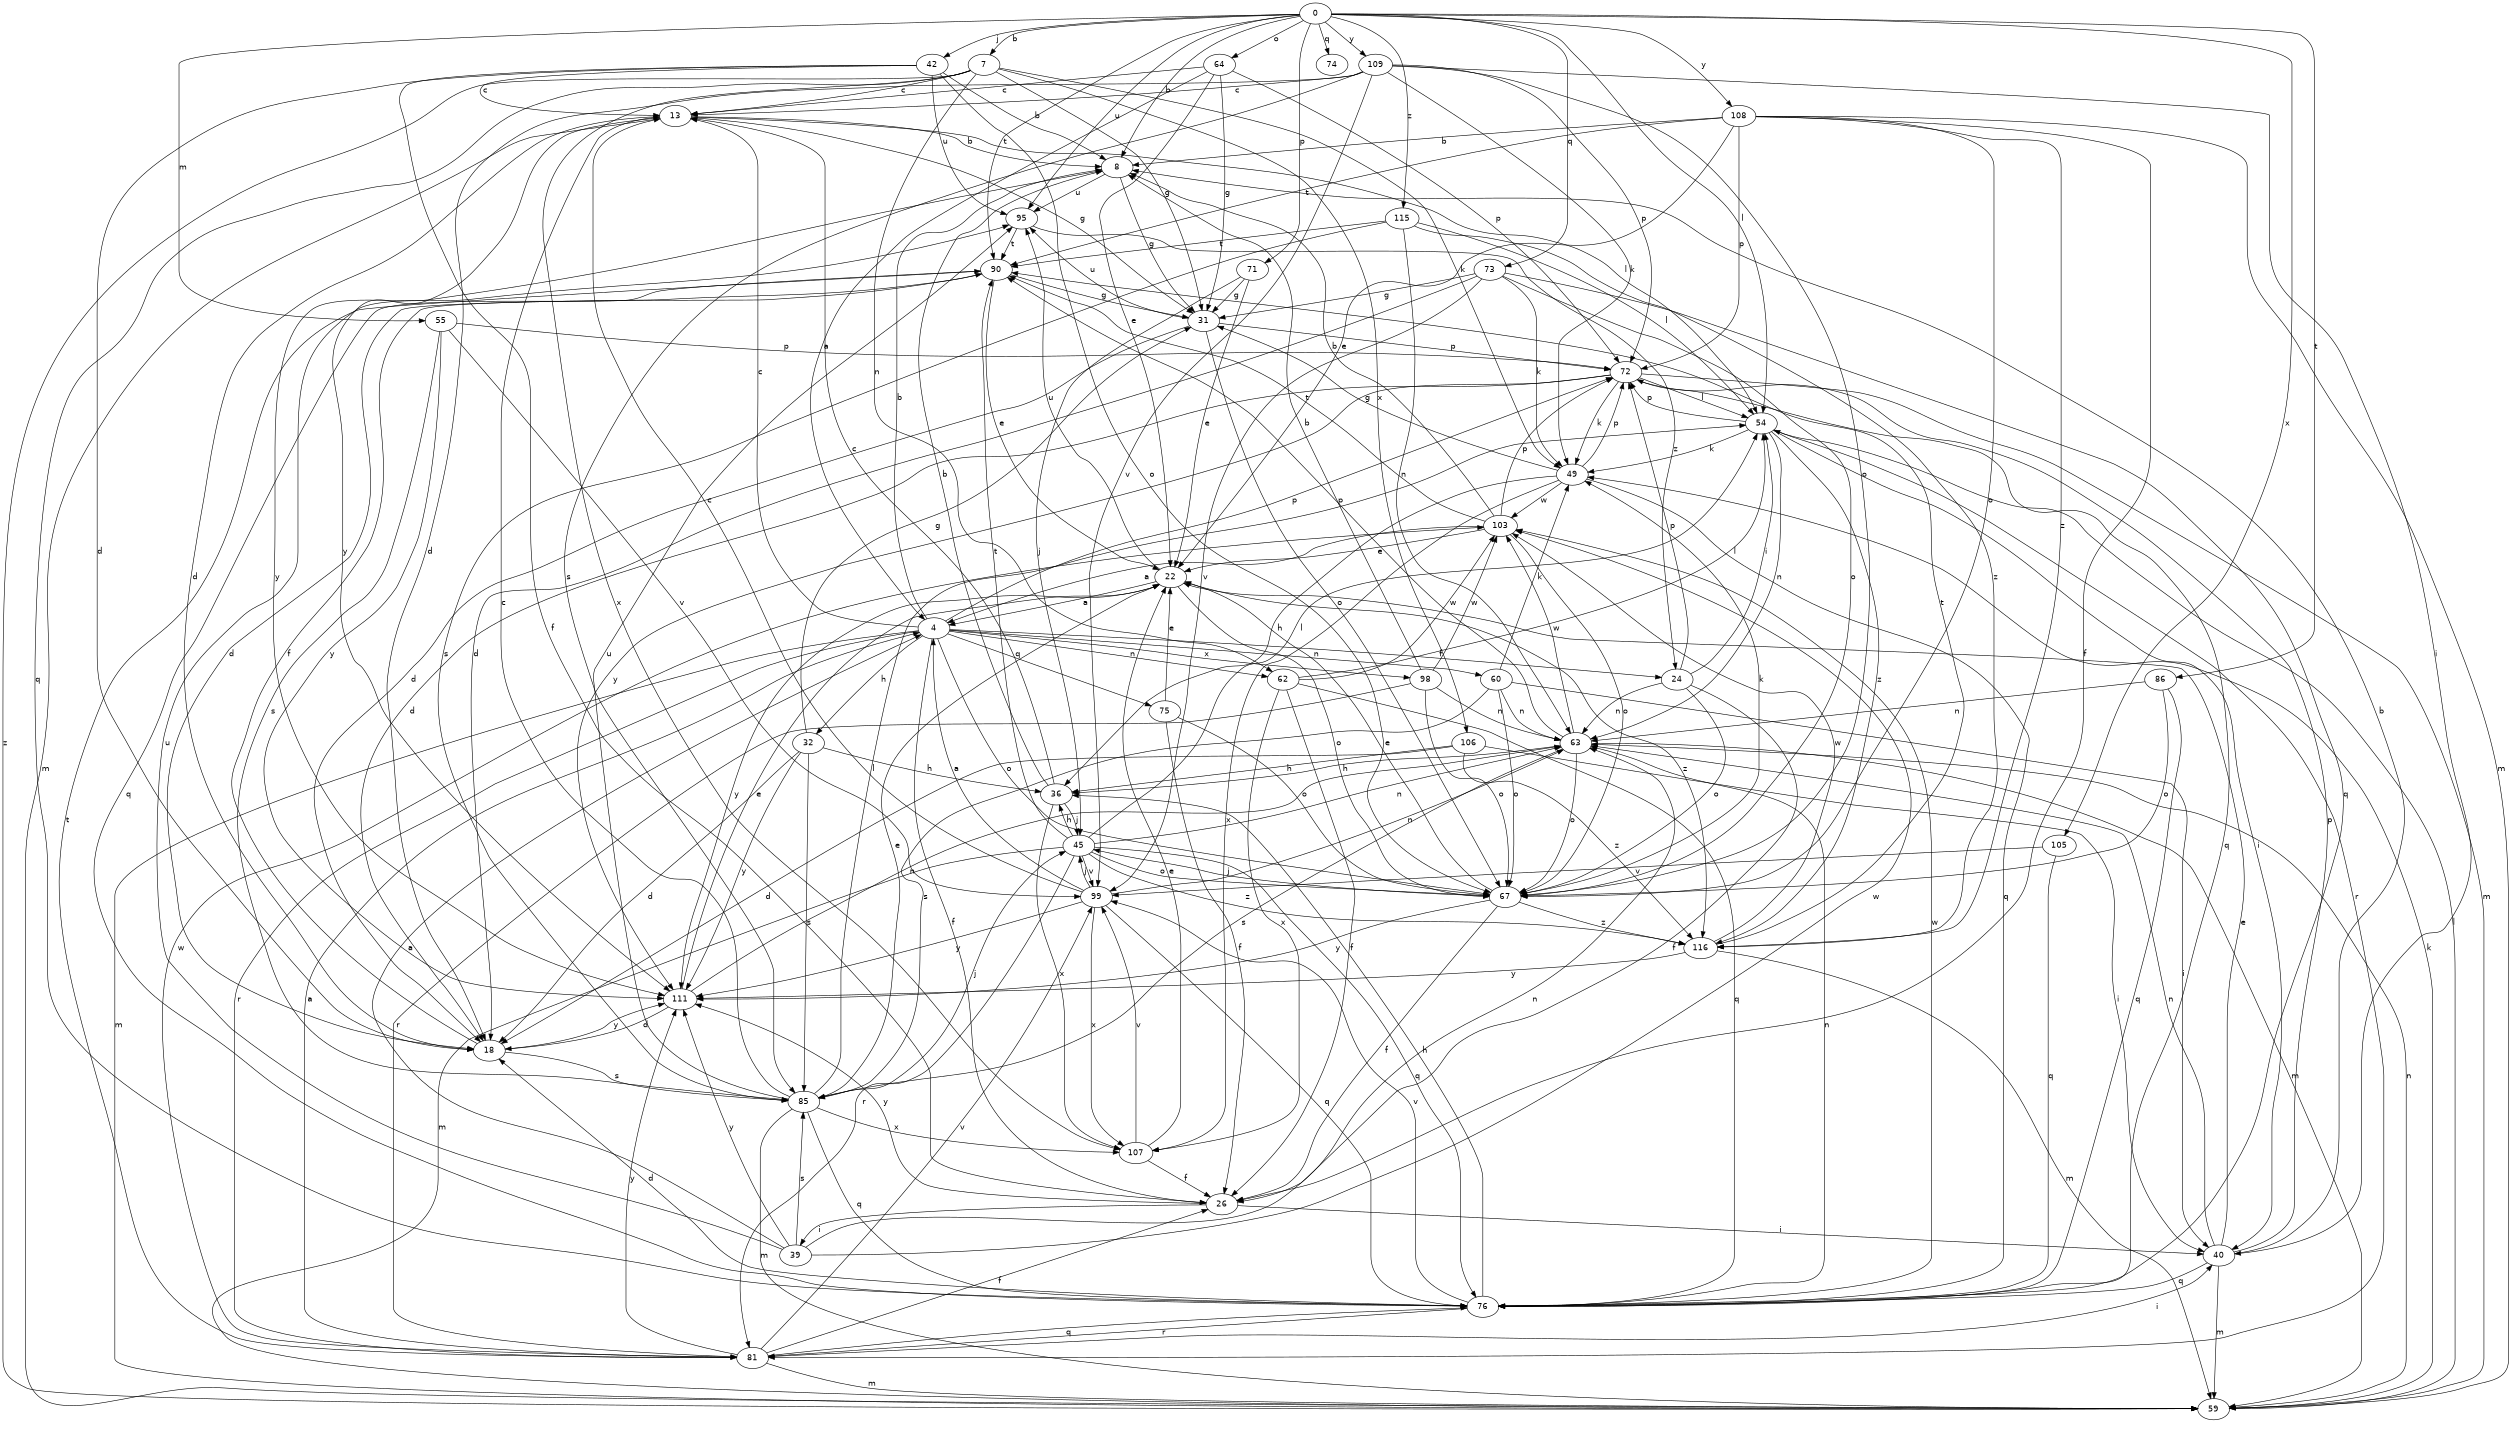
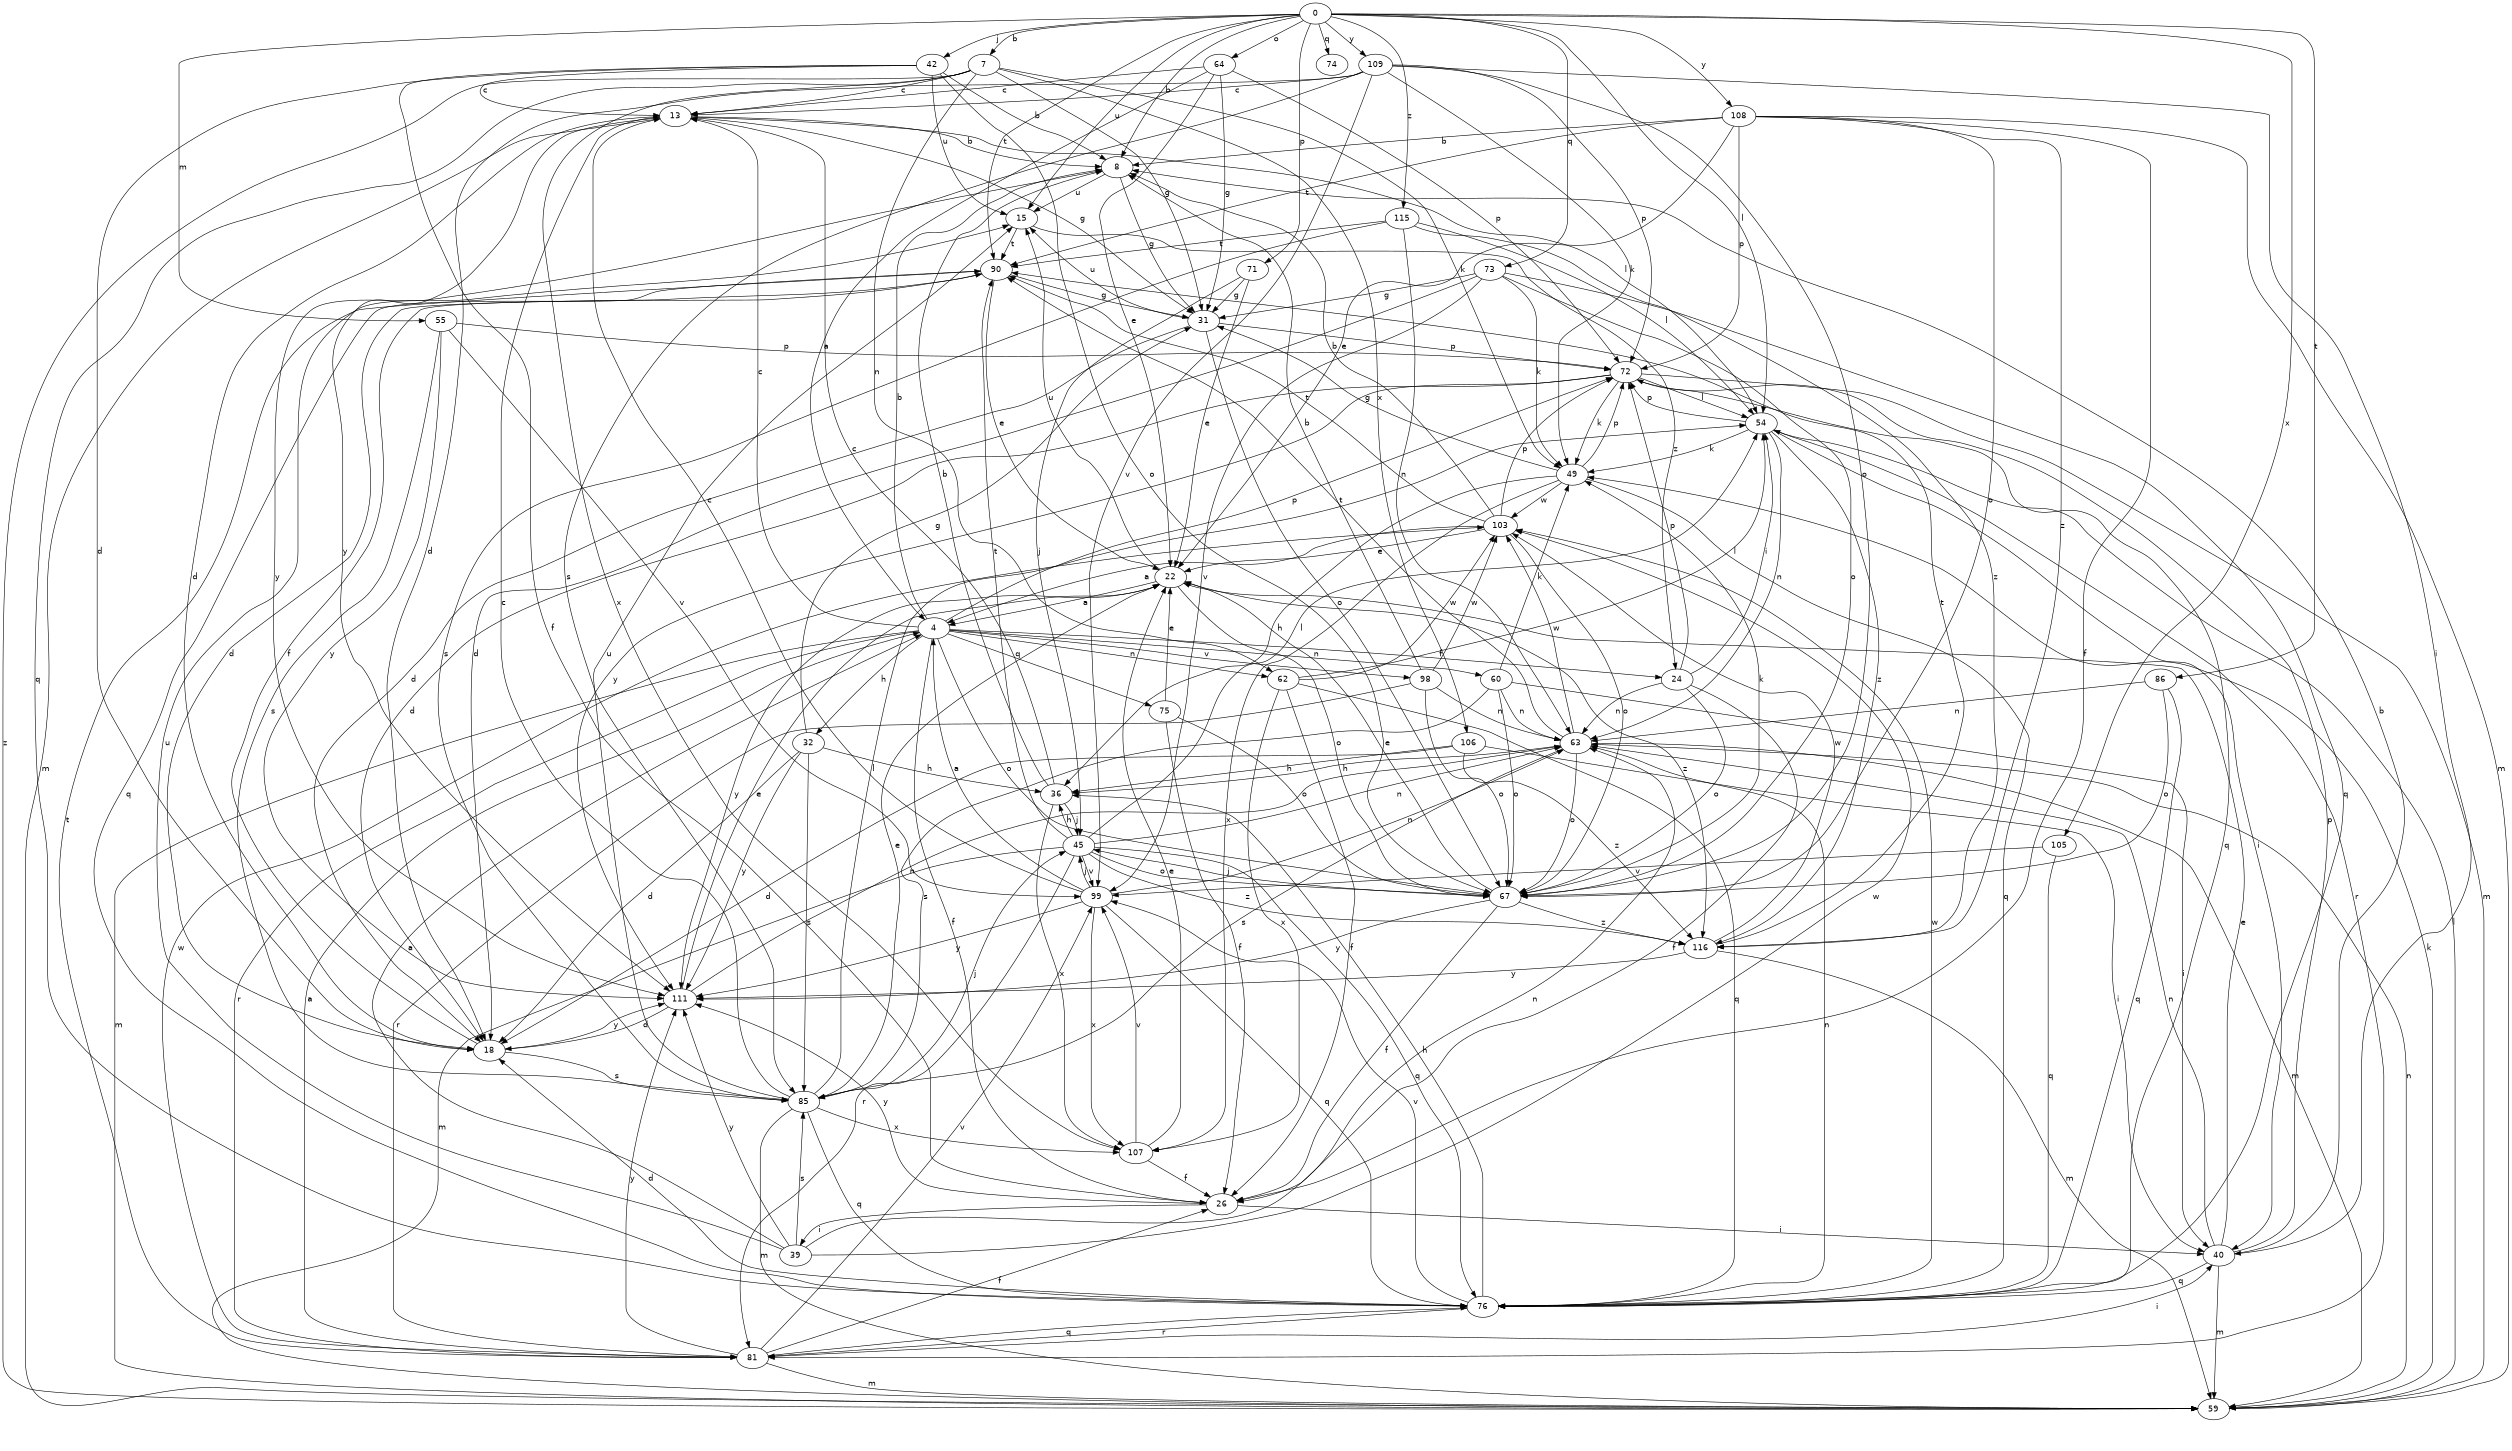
  strict digraph {
    fontname="DejaVu Sans"
    node [fontname="DejaVu Sans"]
    edge [fontname="DejaVu Sans"]
    0
    7
    8
    42
    54
    55
    64
    71
    73
    74
    86
    90
-   95
+   95 [label=15]
    105
    108
    109
    115
    13
    59
    62
    31
    49
    76
    106
    107
    111
    26
    67
    18
    72
    81
    116
    63
    40
    85
    99
    4
    22
    45
    24
    n41 [label=32]
    60
    75
    98
    39
    36
    103
    0 -> 7 [label=b]
    0 -> 8 [label=b]
    0 -> 42 [label=j]
    0 -> 54 [label=l]
    0 -> 55 [label=m]
    0 -> 64 [label=o]
    0 -> 71 [label=p]
    0 -> 73 [label=q]
    0 -> 74 [label=q]
    0 -> 86 [label=t]
    0 -> 90 [label=t]
    0 -> 95 [label=u]
    0 -> 105 [label=x]
    0 -> 108 [label=y]
    0 -> 109 [label=y]
    0 -> 115 [label=z]
    7 -> 13 [label=c]
    7 -> 59 [label=z]
    7 -> 62 [label=n]
    7 -> 31 [label=g]
    7 -> 49 [label=k]
    7 -> 76 [label=q]
    7 -> 106 [label=x]
    7 -> 107 [label=x]
    8 -> 95 [label=u]
    8 -> 31 [label=g]
    8 -> 111 [label=y]
    42 -> 8 [label=b]
    42 -> 95 [label=u]
    42 -> 13 [label=c]
    42 -> 26 [label=f]
    42 -> 67 [label=o]
    42 -> 18 [label=d]
    54 -> 49 [label=k]
    54 -> 72 [label=p]
    54 -> 81 [label=r]
    54 -> 116 [label=z]
    54 -> 63 [label=n]
    54 -> 40 [label=i]
    55 -> 111 [label=y]
    55 -> 72 [label=p]
    55 -> 85 [label=s]
    55 -> 99 [label=v]
    64 -> 13 [label=c]
    64 -> 31 [label=g]
    64 -> 72 [label=p]
    64 -> 4 [label=a]
    64 -> 22 [label=e]
    71 -> 31 [label=g]
    71 -> 22 [label=e]
    71 -> 45 [label=j]
    73 -> 31 [label=g]
    73 -> 49 [label=k]
    73 -> 76 [label=q]
    73 -> 67 [label=o]
    73 -> 18 [label=d]
    73 -> 99 [label=v]
    86 -> 76 [label=q]
    86 -> 67 [label=o]
    86 -> 63 [label=n]
    90 -> 31 [label=g]
    90 -> 76 [label=q]
    90 -> 18 [label=d]
    90 -> 22 [label=e]
    95 -> 90 [label=t]
    95 -> 24 [label=z]
    105 -> 76 [label=q]
    105 -> 99 [label=v]
    108 -> 8 [label=b]
    108 -> 90 [label=t]
    108 -> 59 [label=m]
    108 -> 26 [label=f]
    108 -> 67 [label=o]
    108 -> 72 [label=p]
    108 -> 116 [label=z]
    108 -> 22 [label=e]
    109 -> 13 [label=c]
    109 -> 49 [label=k]
    109 -> 67 [label=o]
    109 -> 18 [label=d]
    109 -> 72 [label=p]
    109 -> 40 [label=i]
    109 -> 85 [label=s]
    109 -> 99 [label=v]
    115 -> 54 [label=l]
    115 -> 90 [label=t]
    115 -> 116 [label=z]
    115 -> 63 [label=n]
    115 -> 85 [label=s]
    13 -> 8 [label=b]
    13 -> 54 [label=l]
    13 -> 59 [label=m]
    13 -> 31 [label=g]
    13 -> 111 [label=y]
    13 -> 18 [label=d]
    59 -> 54 [label=l]
    59 -> 49 [label=k]
    59 -> 63 [label=n]
    62 -> 54 [label=l]
    62 -> 76 [label=q]
    62 -> 107 [label=x]
    62 -> 26 [label=f]
    62 -> 103 [label=w]
    31 -> 95 [label=u]
    31 -> 67 [label=o]
    31 -> 18 [label=d]
    31 -> 72 [label=p]
    49 -> 31 [label=g]
    49 -> 76 [label=q]
    49 -> 107 [label=x]
    49 -> 72 [label=p]
    49 -> 36 [label=h]
    49 -> 103 [label=w]
    76 -> 18 [label=d]
    76 -> 81 [label=r]
    76 -> 63 [label=n]
    76 -> 99 [label=v]
    76 -> 36 [label=h]
    76 -> 103 [label=w]
    106 -> 18 [label=d]
    106 -> 116 [label=z]
    106 -> 40 [label=i]
    106 -> 36 [label=h]
    107 -> 26 [label=f]
    107 -> 99 [label=v]
    107 -> 22 [label=e]
    111 -> 18 [label=d]
    111 -> 63 [label=n]
    111 -> 22 [label=e]
    26 -> 111 [label=y]
    26 -> 40 [label=i]
    26 -> 39 [label=i]
    67 -> 49 [label=k]
    67 -> 111 [label=y]
    67 -> 26 [label=f]
    67 -> 116 [label=z]
    67 -> 22 [label=e]
    67 -> 45 [label=j]
    18 -> 90 [label=f]
    18 -> 111 [label=y]
    18 -> 85 [label=s]
    72 -> 54 [label=l]
    72 -> 59 [label=m]
    72 -> 49 [label=k]
    72 -> 76 [label=q]
    72 -> 111 [label=y]
    72 -> 18 [label=d]
    81 -> 90 [label=t]
    81 -> 59 [label=m]
    81 -> 76 [label=q]
    81 -> 111 [label=y]
    81 -> 26 [label=f]
    81 -> 40 [label=i]
    81 -> 99 [label=v]
    81 -> 4 [label=a]
    81 -> 103 [label=w]
    116 -> 90 [label=t]
    116 -> 59 [label=m]
    116 -> 111 [label=y]
    116 -> 103 [label=w]
-   63 -> 90 [label=p]
+   63 -> 90 [label=t]
    63 -> 59 [label=m]
    63 -> 67 [label=o]
    63 -> 85 [label=s]
    63 -> 36 [label=h]
    63 -> 103 [label=w]
    40 -> 8 [label=b]
    40 -> 59 [label=m]
    40 -> 76 [label=q]
    40 -> 72 [label=p]
    40 -> 63 [label=n]
    40 -> 22 [label=e]
    85 -> 54 [label=l]
    85 -> 95 [label=u]
    85 -> 13 [label=c]
    85 -> 59 [label=m]
    85 -> 76 [label=q]
    85 -> 107 [label=x]
    85 -> 22 [label=e]
    85 -> 45 [label=j]
    99 -> 13 [label=c]
    99 -> 76 [label=q]
    99 -> 107 [label=x]
    99 -> 111 [label=y]
    99 -> 63 [label=n]
    99 -> 4 [label=a]
    99 -> 45 [label=j]
    4 -> 8 [label=b]
    4 -> 13 [label=c]
    4 -> 59 [label=m]
    4 -> 62 [label=n]
    4 -> 26 [label=f]
    4 -> 67 [label=o]
    4 -> 72 [label=p]
    4 -> 81 [label=r]
    4 -> 24 [label=f]
    4 -> n41 [label=h]
    4 -> 60 [label=n]
    4 -> 75 [label=q]
-   4 -> 98 [label=x]
+   4 -> 98 [label=v]
    22 -> 95 [label=u]
    22 -> 111 [label=y]
    22 -> 67 [label=o]
    22 -> 116 [label=z]
    22 -> 4 [label=a]
    45 -> 54 [label=l]
    45 -> 90 [label=t]
    45 -> 59 [label=m]
    45 -> 76 [label=q]
    45 -> 67 [label=o]
    45 -> 81 [label=r]
    45 -> 116 [label=z]
    45 -> 63 [label=n]
    45 -> 99 [label=v]
    45 -> 36 [label=h]
    24 -> 54 [label=i]
    24 -> 26 [label=f]
    24 -> 67 [label=o]
    24 -> 72 [label=p]
    24 -> 63 [label=n]
    n41 -> 31 [label=g]
    n41 -> 111 [label=y]
    n41 -> 18 [label=d]
    n41 -> 85 [label=s]
    n41 -> 36 [label=h]
    60 -> 49 [label=k]
    60 -> 67 [label=o]
    60 -> 63 [label=n]
    60 -> 40 [label=i]
    60 -> 85 [label=s]
    75 -> 26 [label=f]
    75 -> 67 [label=o]
    75 -> 22 [label=e]
    98 -> 8 [label=b]
    98 -> 67 [label=o]
    98 -> 81 [label=r]
    98 -> 63 [label=n]
    98 -> 103 [label=w]
    39 -> 95 [label=u]
    39 -> 111 [label=y]
    39 -> 63 [label=n]
    39 -> 85 [label=s]
    39 -> 4 [label=a]
    39 -> 103 [label=w]
    36 -> 8 [label=b]
    36 -> 13 [label=c]
    36 -> 107 [label=x]
    36 -> 45 [label=j]
    103 -> 8 [label=b]
    103 -> 90 [label=t]
    103 -> 67 [label=o]
    103 -> 72 [label=p]
    103 -> 4 [label=a]
    103 -> 22 [label=e]
  }
